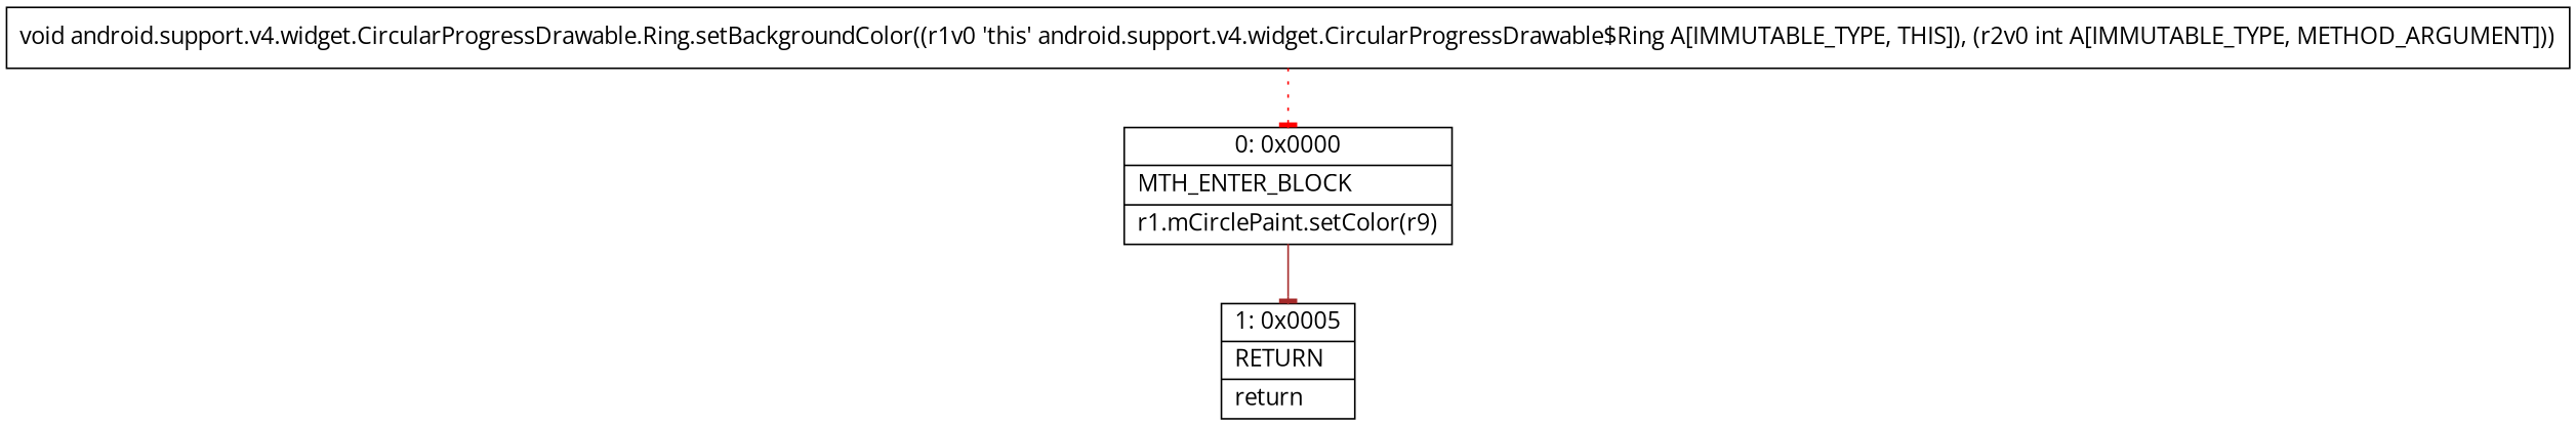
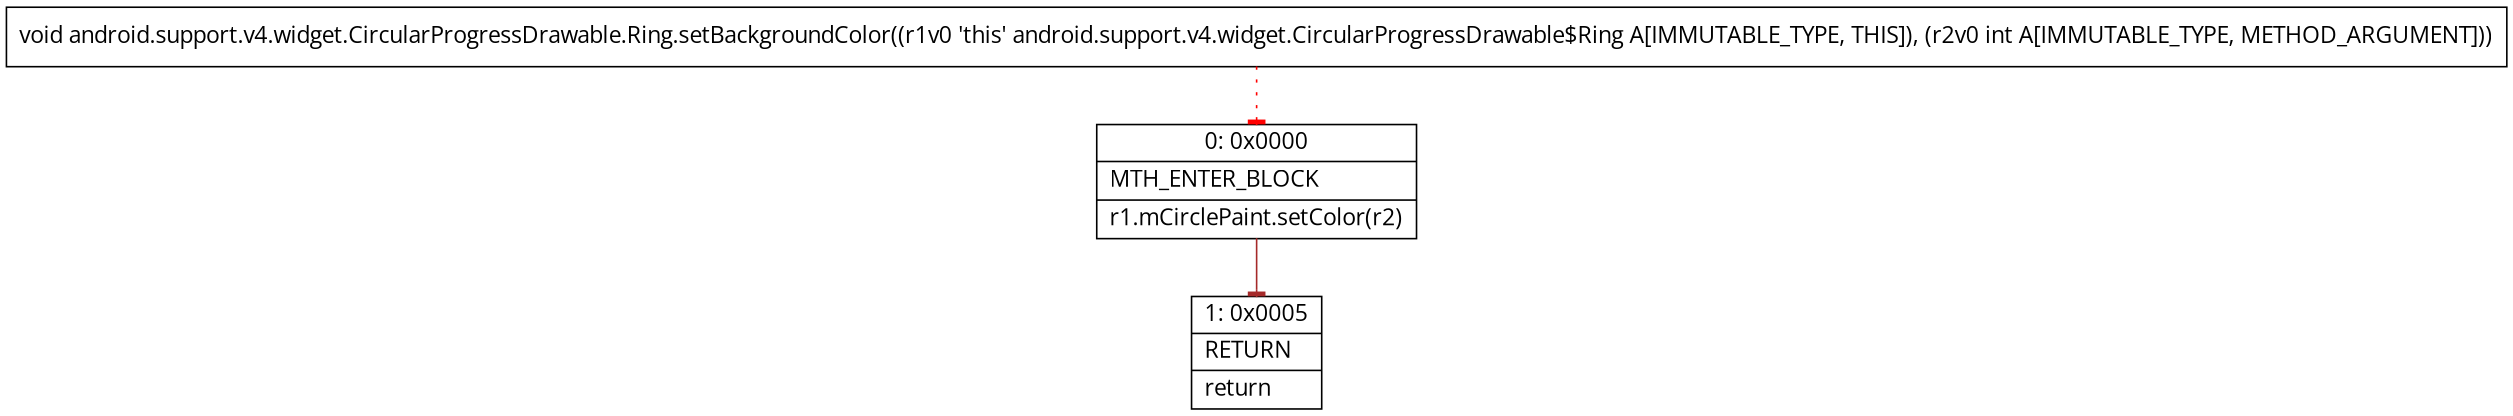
  digraph {
    fontname="Open Sans"
    node [shape=record fontname="Open Sans"]
    edge [arrowhead=tee fontname="Open Sans"]
-   n1 [label="{0\:\ 0x0000|MTH_ENTER_BLOCK\l|r1.mCirclePaint.setColor(r9)\l}"]
+   n1 [label="{0\:\ 0x0000|MTH_ENTER_BLOCK\l|r1.mCirclePaint.setColor(r2)\l}"]
    n2 [label="{1\:\ 0x0005|RETURN\l|return\l}"]
    n3 [label="{void android.support.v4.widget.CircularProgressDrawable.Ring.setBackgroundColor((r1v0 'this' android.support.v4.widget.CircularProgressDrawable$Ring A[IMMUTABLE_TYPE, THIS]), (r2v0 int A[IMMUTABLE_TYPE, METHOD_ARGUMENT])) }"]
    n1 -> n2 [color=brown style=solid]
    n3 -> n1 [color=red style=dotted]
  }
